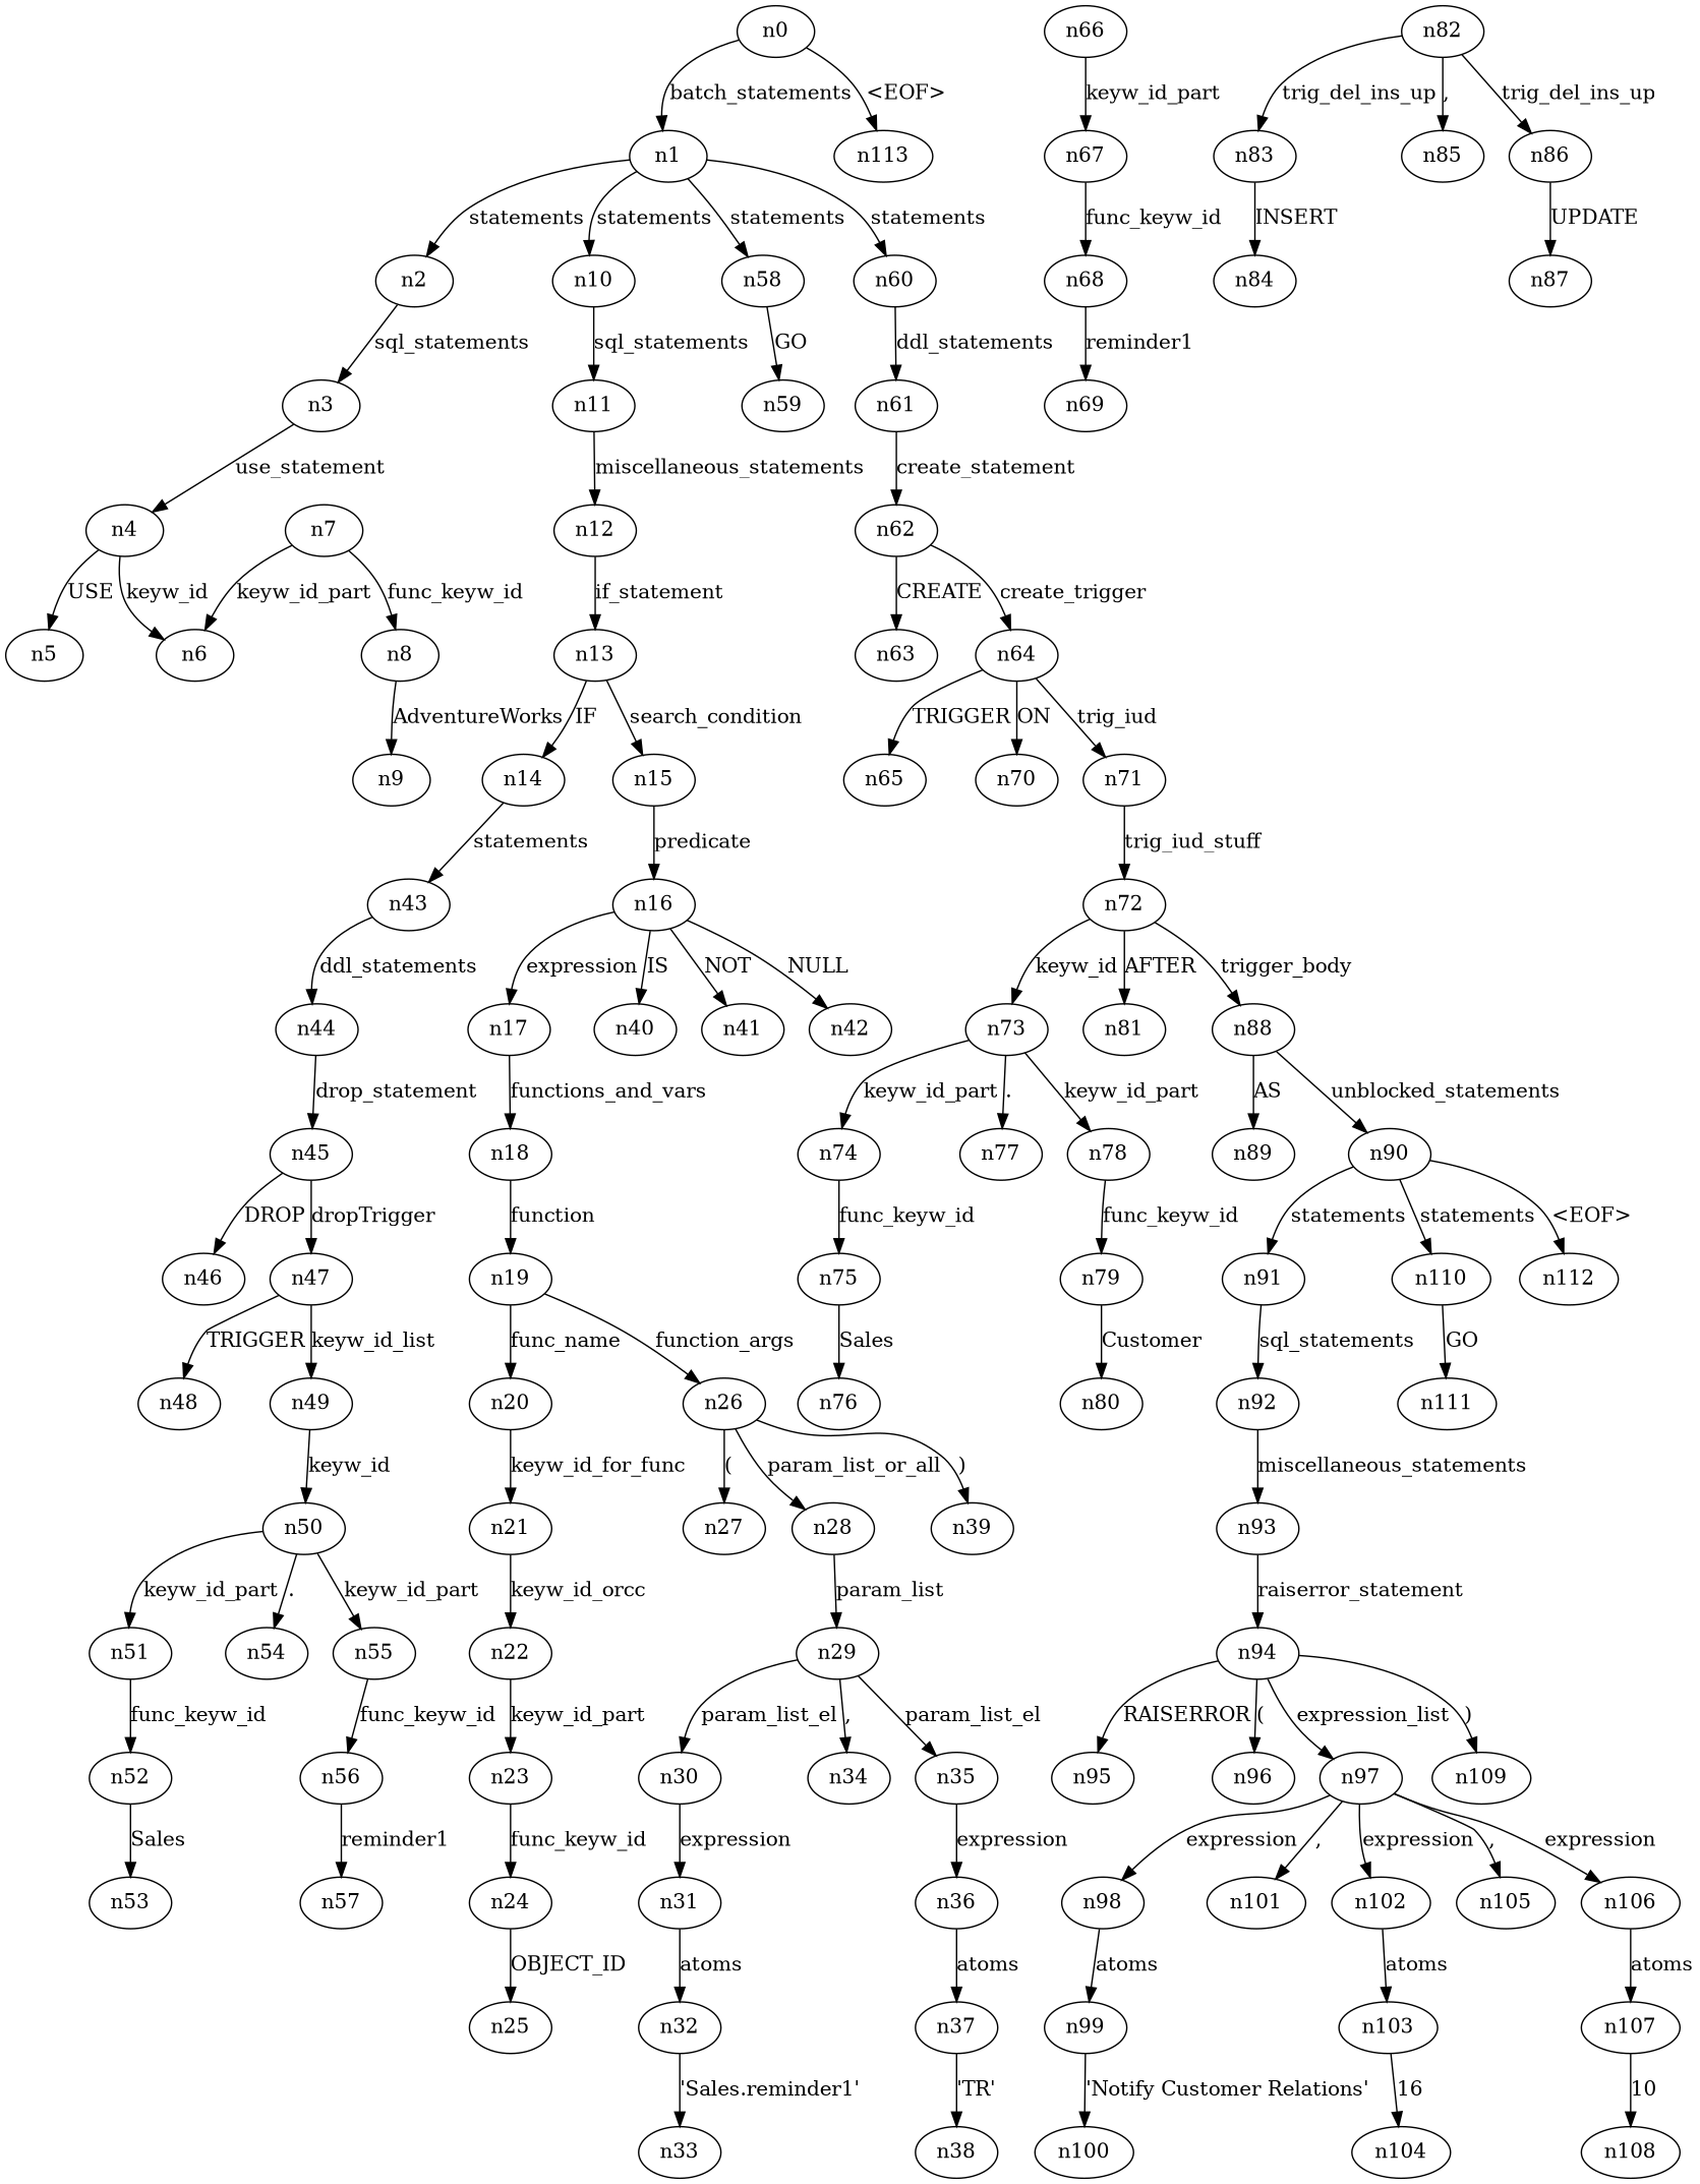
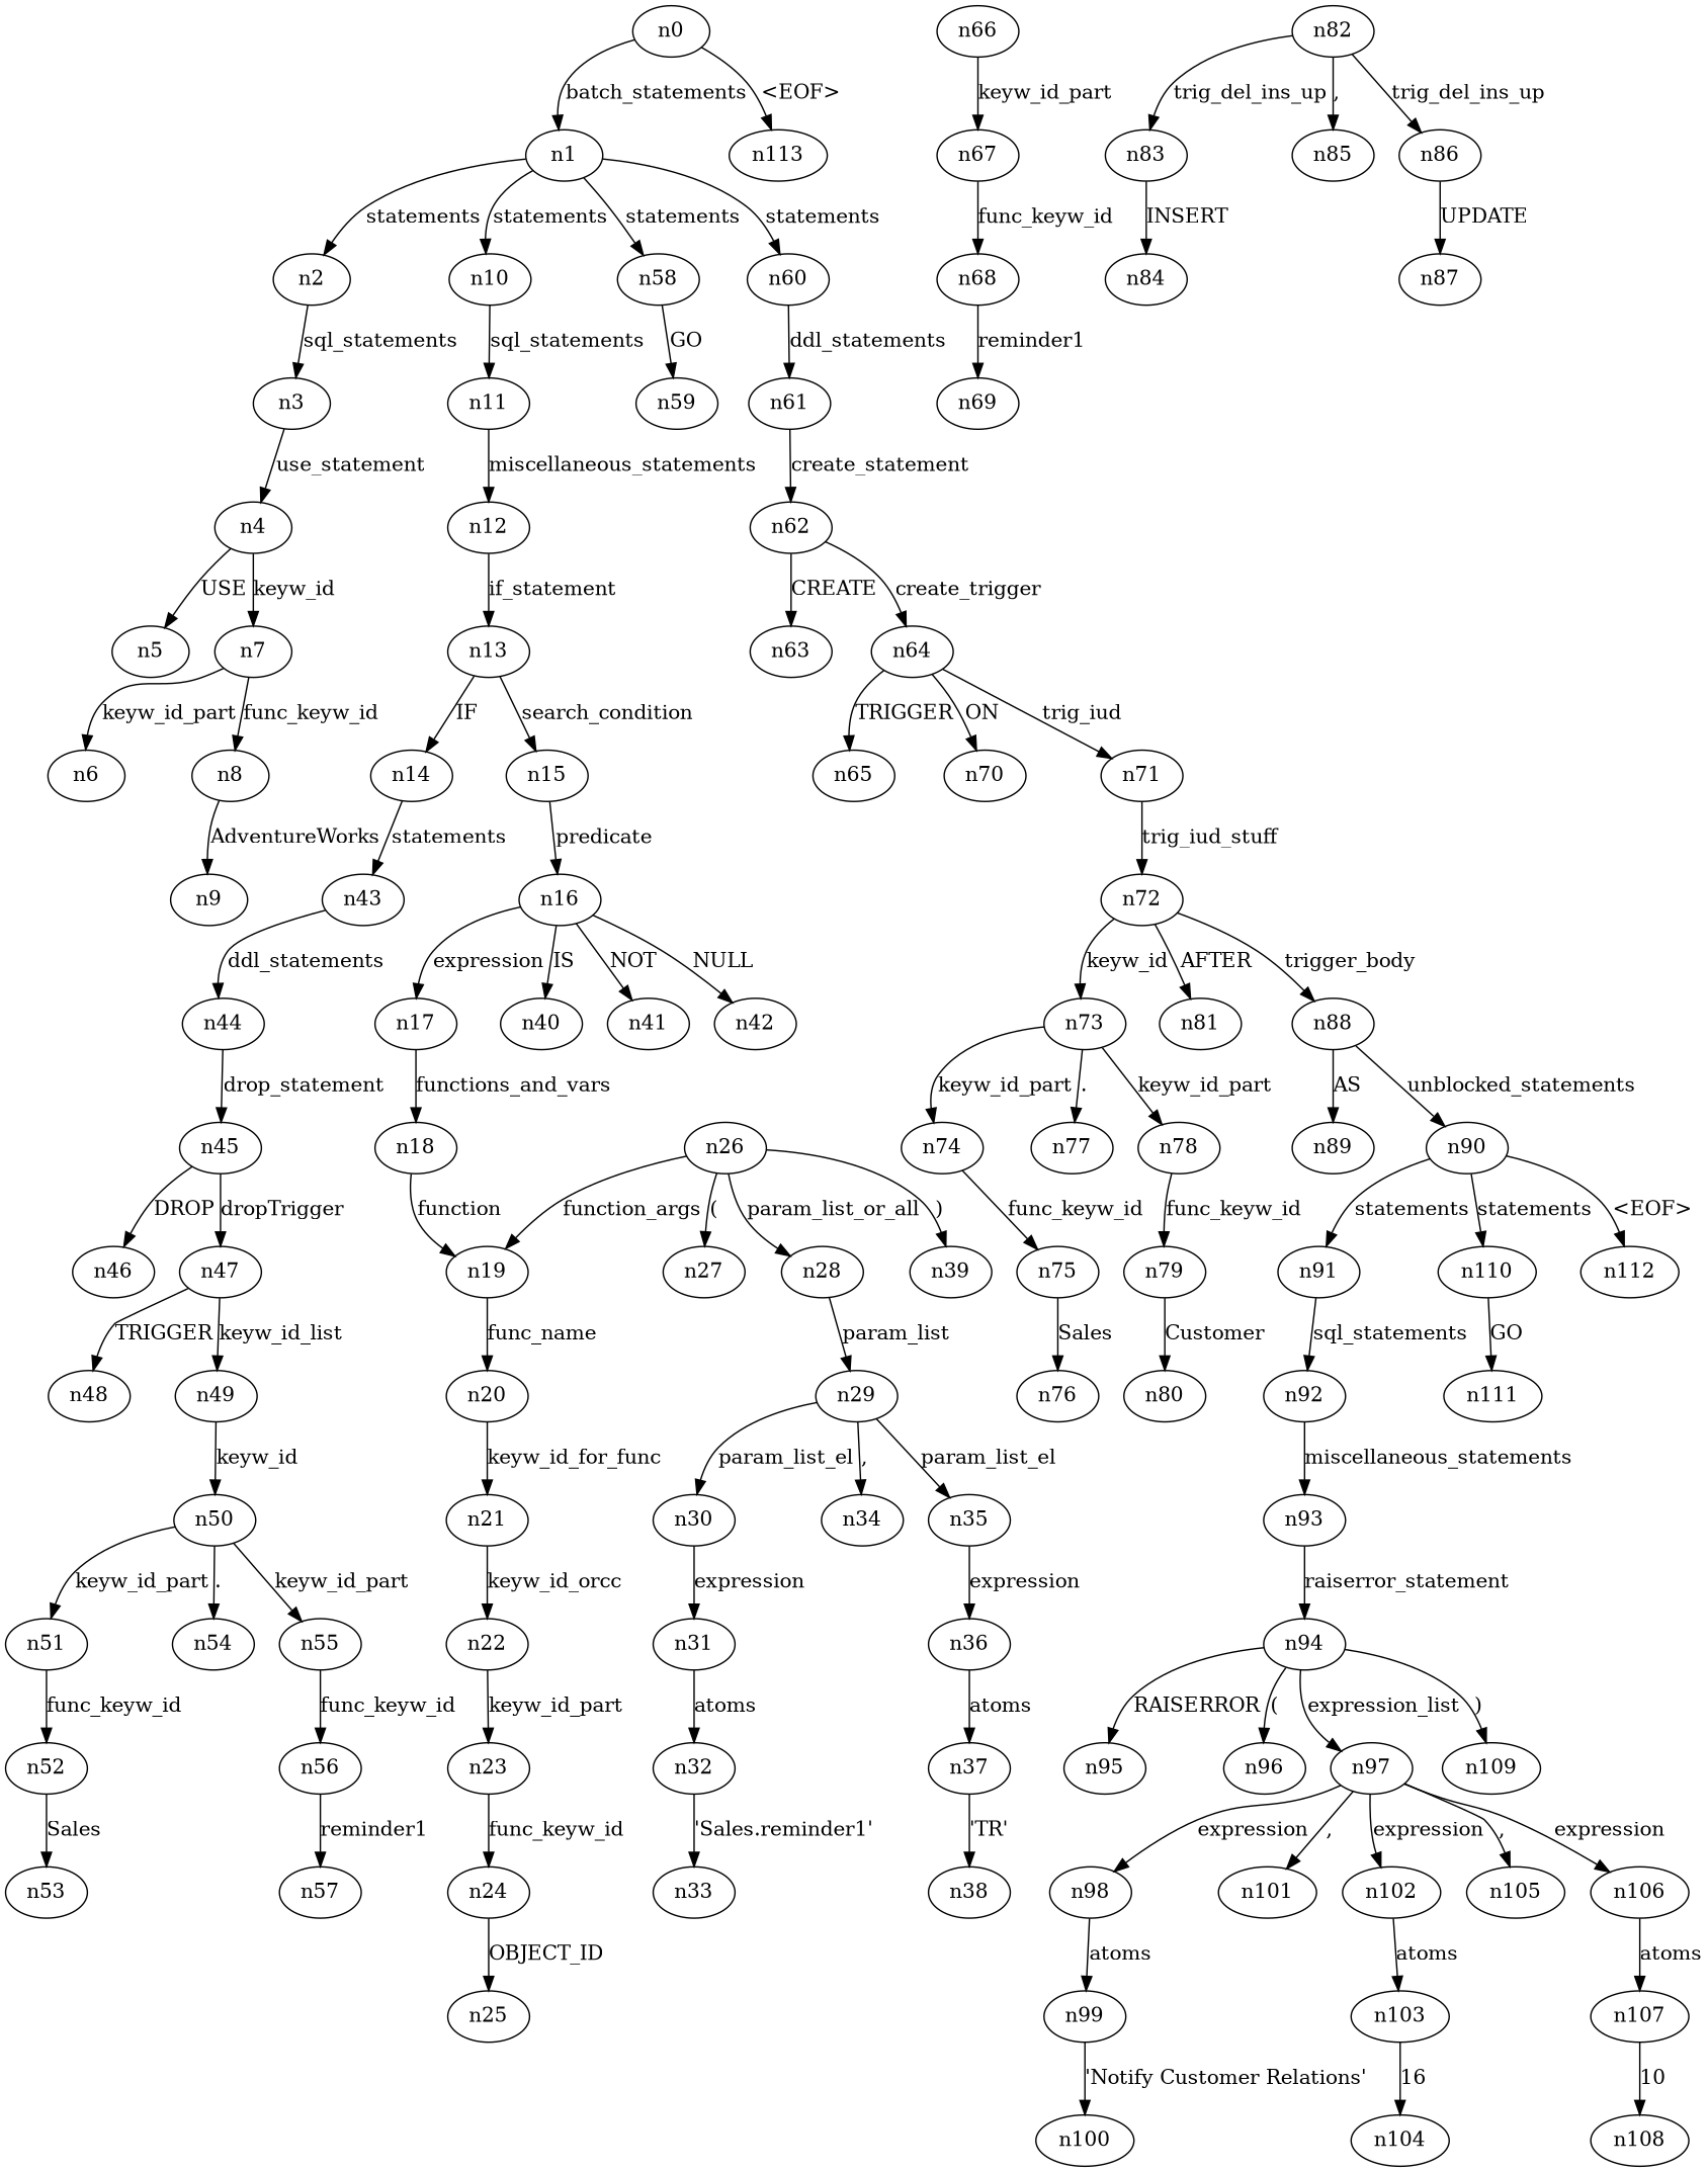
  digraph {
    n0
    n1
    n113
    n2
    n10
    n58
    n60
    n3
    n11
    n59
    n61
    n4
    n5
    n6
    n7
    n8
    n9
    n12
    n13
    n14
    n15
    n43
    n16
    n44
    n17
    n40
    n41
    n42
    n18
    n19
    n20
    n26
    n21
    n27
    n28
    n39
    n22
    n23
    n24
    n25
    n29
    n30
    n34
    n35
    n31
    n36
    n32
    n33
    n37
    n38
    n45
    n46
    n47
    n48
    n49
    n50
    n51
    n54
    n55
    n52
    n56
    n53
    n57
    n62
    n63
    n64
    n65
    n70
    n71
    n66
    n67
    n72
    n68
    n69
    n73
    n81
    n88
    n74
    n77
    n78
    n82
    n83
    n85
    n86
    n89
    n90
    n75
    n79
    n76
    n80
    n84
    n87
    n91
    n110
    n112
    n92
    n111
    n93
    n94
    n95
    n96
    n97
    n109
    n98
    n101
    n102
    n105
    n106
    n99
    n103
    n107
    n100
    n104
    n108
    n0 -> n1 [label=batch_statements]
    n0 -> n113 [label="<EOF>"]
    n1 -> n2 [label=statements]
    n1 -> n10 [label=statements]
    n1 -> n58 [label=statements]
    n1 -> n60 [label=statements]
    n2 -> n3 [label=sql_statements]
    n10 -> n11 [label=sql_statements]
    n58 -> n59 [label=GO]
    n60 -> n61 [label=ddl_statements]
    n3 -> n4 [label=use_statement]
    n11 -> n12 [label=miscellaneous_statements]
    n61 -> n62 [label=create_statement]
    n4 -> n5 [label=USE]
-   n4 -> n6 [label=keyw_id]
+   n4 -> n7 [label=keyw_id]
    n7 -> n6 [label=keyw_id_part]
    n7 -> n8 [label=func_keyw_id]
    n8 -> n9 [label=AdventureWorks]
    n12 -> n13 [label=if_statement]
    n13 -> n14 [label=IF]
    n13 -> n15 [label=search_condition]
    n14 -> n43 [label=statements]
    n15 -> n16 [label=predicate]
    n43 -> n44 [label=ddl_statements]
    n16 -> n17 [label=expression]
    n16 -> n40 [label=IS]
    n16 -> n41 [label=NOT]
    n16 -> n42 [label=NULL]
    n44 -> n45 [label=drop_statement]
    n17 -> n18 [label=functions_and_vars]
    n18 -> n19 [label=function]
    n19 -> n20 [label=func_name]
-   n19 -> n26 [label=function_args]
+   n26 -> n19 [label=function_args]
    n20 -> n21 [label=keyw_id_for_func]
    n26 -> n27 [label="("]
    n26 -> n28 [label=param_list_or_all]
    n26 -> n39 [label=")"]
    n21 -> n22 [label=keyw_id_orcc]
    n28 -> n29 [label=param_list]
    n22 -> n23 [label=keyw_id_part]
    n23 -> n24 [label=func_keyw_id]
    n24 -> n25 [label=OBJECT_ID]
    n29 -> n30 [label=param_list_el]
    n29 -> n34 [label=","]
    n29 -> n35 [label=param_list_el]
    n30 -> n31 [label=expression]
    n35 -> n36 [label=expression]
    n31 -> n32 [label=atoms]
    n36 -> n37 [label=atoms]
    n32 -> n33 [label="'Sales.reminder1'"]
    n37 -> n38 [label="'TR'"]
    n45 -> n46 [label=DROP]
    n45 -> n47 [label=dropTrigger]
    n47 -> n48 [label=TRIGGER]
    n47 -> n49 [label=keyw_id_list]
    n49 -> n50 [label=keyw_id]
    n50 -> n51 [label=keyw_id_part]
    n50 -> n54 [label="."]
    n50 -> n55 [label=keyw_id_part]
    n51 -> n52 [label=func_keyw_id]
    n55 -> n56 [label=func_keyw_id]
    n52 -> n53 [label=Sales]
    n56 -> n57 [label=reminder1]
    n62 -> n63 [label=CREATE]
    n62 -> n64 [label=create_trigger]
    n64 -> n65 [label=TRIGGER]
    n64 -> n70 [label=ON]
    n64 -> n71 [label=trig_iud]
    n71 -> n72 [label=trig_iud_stuff]
    n66 -> n67 [label=keyw_id_part]
    n67 -> n68 [label=func_keyw_id]
    n72 -> n73 [label=keyw_id]
    n72 -> n81 [label=AFTER]
    n72 -> n88 [label=trigger_body]
    n68 -> n69 [label=reminder1]
    n73 -> n74 [label=keyw_id_part]
    n73 -> n77 [label="."]
    n73 -> n78 [label=keyw_id_part]
    n88 -> n89 [label=AS]
    n88 -> n90 [label=unblocked_statements]
    n74 -> n75 [label=func_keyw_id]
    n78 -> n79 [label=func_keyw_id]
    n82 -> n83 [label=trig_del_ins_up]
    n82 -> n85 [label=","]
    n82 -> n86 [label=trig_del_ins_up]
    n83 -> n84 [label=INSERT]
    n86 -> n87 [label=UPDATE]
    n90 -> n91 [label=statements]
    n90 -> n110 [label=statements]
    n90 -> n112 [label="<EOF>"]
    n75 -> n76 [label=Sales]
    n79 -> n80 [label=Customer]
    n91 -> n92 [label=sql_statements]
    n110 -> n111 [label=GO]
    n92 -> n93 [label=miscellaneous_statements]
    n93 -> n94 [label=raiserror_statement]
    n94 -> n95 [label=RAISERROR]
    n94 -> n96 [label="("]
    n94 -> n97 [label=expression_list]
    n94 -> n109 [label=")"]
    n97 -> n98 [label=expression]
    n97 -> n101 [label=","]
    n97 -> n102 [label=expression]
    n97 -> n105 [label=","]
    n97 -> n106 [label=expression]
    n98 -> n99 [label=atoms]
    n102 -> n103 [label=atoms]
    n106 -> n107 [label=atoms]
    n99 -> n100 [label="'Notify Customer Relations'"]
    n103 -> n104 [label=16]
    n107 -> n108 [label=10]
  }
